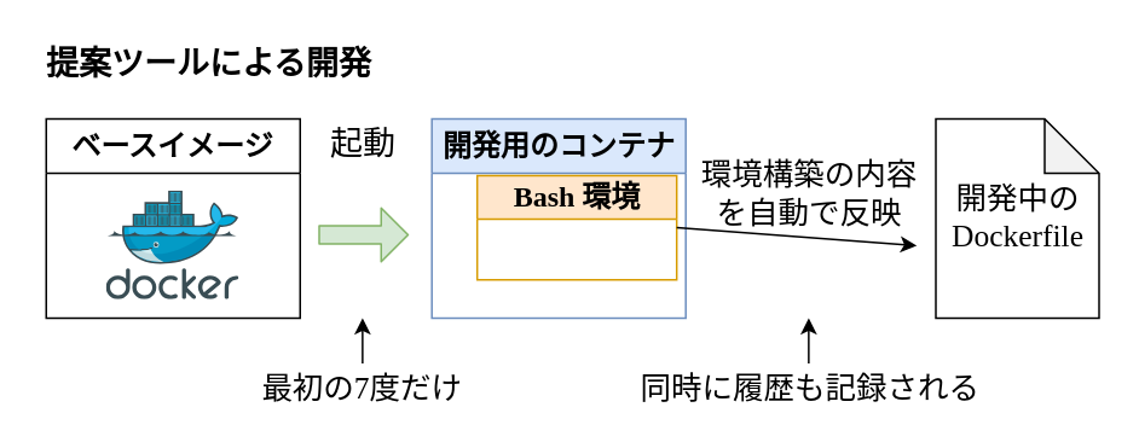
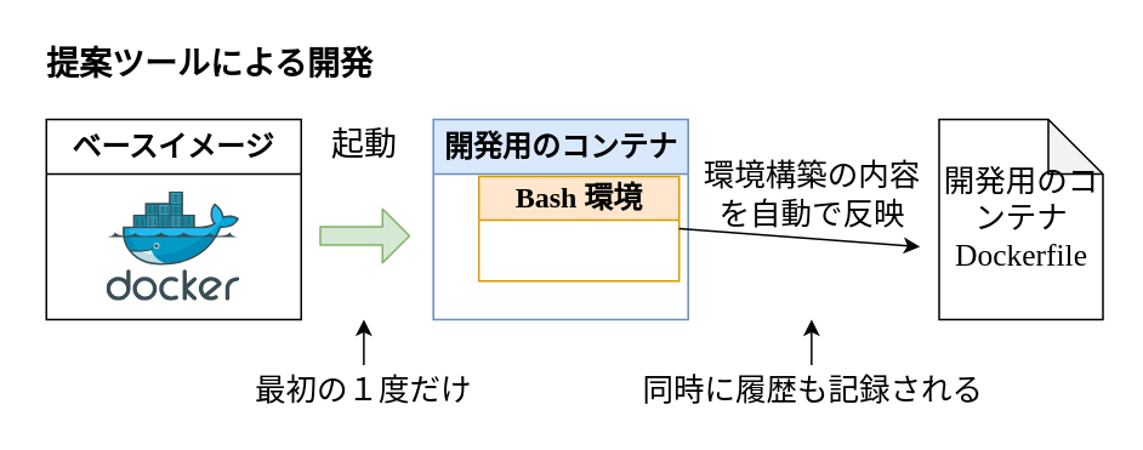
  <mxCell id="0" />
  <mxCell id="1" parent="0" />
- <mxCell id="2" value="&lt;font style=&quot;font-size: 17px;&quot;&gt;開発中の&lt;br&gt;Dockerfile&lt;/font&gt;" style="shape=note;whiteSpace=wrap;html=1;backgroundOutline=1;darkOpacity=0.05;fontFamily=Noto Sans JP;fontSource=https%3A%2F%2Ffonts.googleapis.com%2Fcss%3Ffamily%3DNoto%2BSans%2BJP;" parent="1" vertex="1"><mxGeometry x="515.5" y="65" width="90" height="110" as="geometry" /></mxCell>
+ <mxCell id="2" value="&lt;font style=&quot;font-size: 17px;&quot;&gt;開発用のコンテナ&lt;br&gt;Dockerfile&lt;/font&gt;" style="shape=note;whiteSpace=wrap;html=1;backgroundOutline=1;darkOpacity=0.05;fontFamily=Noto Sans JP;fontSource=https%3A%2F%2Ffonts.googleapis.com%2Fcss%3Ffamily%3DNoto%2BSans%2BJP;" parent="1" vertex="1"><mxGeometry x="515.5" y="65" width="90" height="110" as="geometry" /></mxCell>
  <mxCell id="3" value="&lt;font style=&quot;font-size: 16px;&quot;&gt;ベースイメージ&lt;/font&gt;" style="swimlane;whiteSpace=wrap;html=1;startSize=30;fontFamily=Noto Sans JP;fontSource=https%3A%2F%2Ffonts.googleapis.com%2Fcss%3Ffamily%3DNoto%2BSans%2BJP;" parent="1" vertex="1"><mxGeometry y="65" width="140" height="110" as="geometry" x="25" /></mxCell>
  <mxCell id="4" value="" style="sketch=0;aspect=fixed;html=1;points=[];align=center;image;fontSize=12;image=img/lib/mscae/Docker.svg;fontFamily=Noto Sans JP;fontSource=https%3A%2F%2Ffonts.googleapis.com%2Fcss%3Ffamily%3DNoto%2BSans%2BJP;" parent="3" vertex="1"><mxGeometry x="33.41" y="40" width="73.17" height="60" as="geometry" /></mxCell>
  <mxCell id="5" value="&lt;font style=&quot;font-size: 18px;&quot;&gt;起動&lt;/font&gt;" style="text;html=1;strokeColor=none;fillColor=none;align=center;verticalAlign=middle;whiteSpace=wrap;rounded=0;labelBackgroundColor=#FFFFFF;fontSize=18;fontColor=#000000;fontFamily=Noto Sans JP;fontSource=https%3A%2F%2Ffonts.googleapis.com%2Fcss%3Ffamily%3DNoto%2BSans%2BJP;" parent="1" vertex="1"><mxGeometry x="180" y="69" width="40" height="20" as="geometry" /></mxCell>
  <mxCell id="6" value="&lt;font style=&quot;font-size: 16px;&quot;&gt;開発用のコンテナ&lt;/font&gt;" style="swimlane;whiteSpace=wrap;html=1;startSize=30;fillColor=#dae8fc;strokeColor=#6c8ebf;fontFamily=Noto Sans JP;fontSource=https%3A%2F%2Ffonts.googleapis.com%2Fcss%3Ffamily%3DNoto%2BSans%2BJP;" parent="1" vertex="1"><mxGeometry x="237.63" y="65" width="140" height="110" as="geometry" /></mxCell>
  <mxCell id="7" value="&lt;font style=&quot;font-size: 16px;&quot;&gt;Bash 環境&lt;/font&gt;" style="swimlane;whiteSpace=wrap;html=1;fontSize=16;startSize=24;fillColor=#ffe6cc;strokeColor=#d79b00;fontFamily=Noto Sans JP;fontSource=https%3A%2F%2Ffonts.googleapis.com%2Fcss%3Ffamily%3DNoto%2BSans%2BJP;" parent="6" vertex="1"><mxGeometry x="25" y="31.25" width="110" height="57.5" as="geometry" /></mxCell>
  <mxCell id="8" value="" style="shape=flexArrow;endArrow=classic;html=1;fontSize=18;fontColor=#000000;fillColor=#d5e8d4;strokeColor=#82b366;endWidth=18.75;endSize=4.612;fontFamily=Noto Sans JP;fontSource=https%3A%2F%2Ffonts.googleapis.com%2Fcss%3Ffamily%3DNoto%2BSans%2BJP;" parent="1" edge="1"><mxGeometry width="50" height="50" relative="1" as="geometry"><mxPoint x="175" y="129" as="sourcePoint" /><mxPoint x="225" y="129" as="targetPoint" /></mxGeometry></mxCell>
- <mxCell id="9" value="&lt;font style=&quot;font-size: 17px;&quot;&gt;最初の7度だけ&lt;/font&gt;" style="text;html=1;strokeColor=none;fillColor=none;align=center;verticalAlign=middle;whiteSpace=wrap;rounded=0;fontFamily=Noto Sans JP;fontSource=https%3A%2F%2Ffonts.googleapis.com%2Fcss%3Ffamily%3DNoto%2BSans%2BJP;" parent="1" vertex="1"><mxGeometry x="139.35" y="205" width="121.3" height="20" as="geometry" /></mxCell>
+ <mxCell id="9" value="&lt;font style=&quot;font-size: 17px;&quot;&gt;最初の１度だけ&lt;/font&gt;" style="text;html=1;strokeColor=none;fillColor=none;align=center;verticalAlign=middle;whiteSpace=wrap;rounded=0;fontFamily=Noto Sans JP;fontSource=https%3A%2F%2Ffonts.googleapis.com%2Fcss%3Ffamily%3DNoto%2BSans%2BJP;" parent="1" vertex="1"><mxGeometry x="139.35" y="205" width="121.3" height="20" as="geometry" /></mxCell>
  <mxCell id="10" value="" style="endArrow=classic;html=1;fontFamily=Noto Sans JP;fontSource=https%3A%2F%2Ffonts.googleapis.com%2Fcss%3Ffamily%3DNoto%2BSans%2BJP;endFill=1;" parent="1" edge="1"><mxGeometry width="50" height="50" relative="1" as="geometry"><mxPoint x="199.41" y="200" as="sourcePoint" /><mxPoint x="199.41" y="175" as="targetPoint" /></mxGeometry></mxCell>
  <mxCell id="11" style="edgeStyle=none;html=1;fontColor=#000000;exitX=1;exitY=0.5;exitDx=0;exitDy=0;fontFamily=Noto Sans JP;fontSource=https%3A%2F%2Ffonts.googleapis.com%2Fcss%3Ffamily%3DNoto%2BSans%2BJP;" parent="1" source="7" edge="1"><mxGeometry relative="1" as="geometry"><mxPoint x="505" y="135" as="targetPoint" /><mxPoint x="385" y="135" as="sourcePoint" /></mxGeometry></mxCell>
  <mxCell id="12" value="&lt;font style=&quot;font-size: 17px;&quot;&gt;環境構築の内容を自動で反映&lt;/font&gt;" style="text;html=1;strokeColor=none;fillColor=none;align=center;verticalAlign=middle;whiteSpace=wrap;rounded=0;fontColor=#000000;fontFamily=Noto Sans JP;fontSource=https%3A%2F%2Ffonts.googleapis.com%2Fcss%3Ffamily%3DNoto%2BSans%2BJP;" parent="1" vertex="1"><mxGeometry x="381" y="89" width="130" height="35" as="geometry" /></mxCell>
  <mxCell id="13" value="&lt;font style=&quot;font-size: 17px;&quot;&gt;同時に履歴も記録される&lt;/font&gt;" style="text;html=1;strokeColor=none;fillColor=none;align=center;verticalAlign=middle;whiteSpace=wrap;rounded=0;fontFamily=Noto Sans JP;fontSource=https%3A%2F%2Ffonts.googleapis.com%2Fcss%3Ffamily%3DNoto%2BSans%2BJP;" parent="1" vertex="1"><mxGeometry x="350.5" y="205" width="191" height="20" as="geometry" /></mxCell>
  <mxCell id="14" value="" style="endArrow=classic;html=1;fontFamily=Noto Sans JP;fontSource=https%3A%2F%2Ffonts.googleapis.com%2Fcss%3Ffamily%3DNoto%2BSans%2BJP;" parent="1" edge="1"><mxGeometry width="50" height="50" relative="1" as="geometry"><mxPoint x="445.41" y="200" as="sourcePoint" /><mxPoint x="445.41" y="175" as="targetPoint" /></mxGeometry></mxCell>
  <mxCell id="15" value="&lt;font style=&quot;font-size: 18px;&quot;&gt;&lt;b&gt;提案ツールによる開発&lt;/b&gt;&lt;/font&gt;" style="text;html=1;strokeColor=none;fillColor=none;align=center;verticalAlign=middle;whiteSpace=wrap;rounded=0;fontFamily=Noto Sans JP;fontSource=https%3A%2F%2Ffonts.googleapis.com%2Fcss%3Ffamily%3DNoto%2BSans%2BJP;" parent="1" vertex="1"><mxGeometry x="20" y="20" width="190" height="30" as="geometry" /></mxCell>
